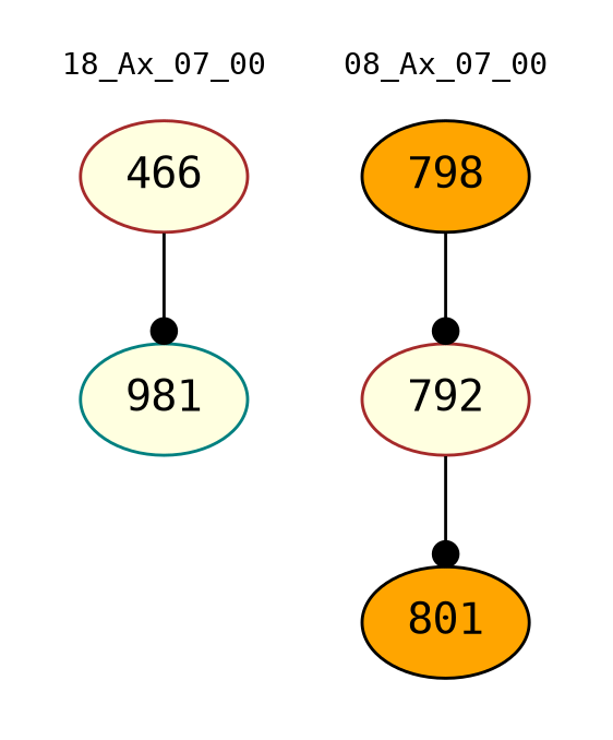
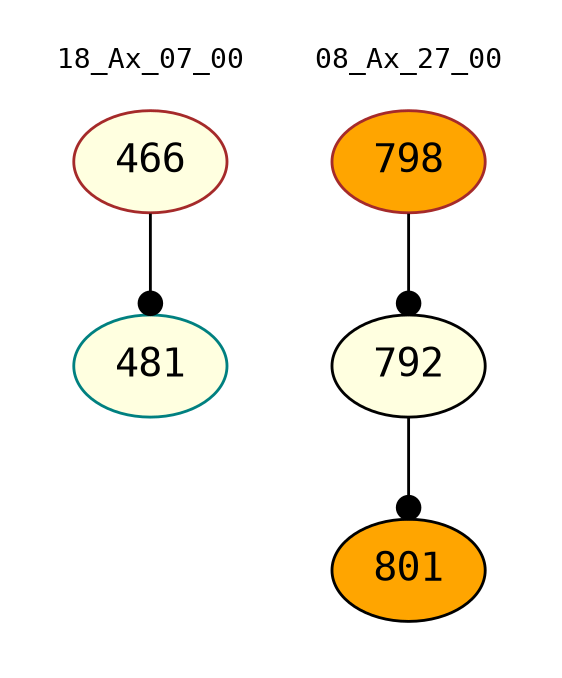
  digraph {
    fontname="DejaVu Sans Mono"
    node [color=brown fillcolor=lightyellow fontname="DejaVu Sans Mono" style=filled]
    edge [arrowhead=dot color=black fontname="DejaVu Sans Mono"]
    n1 [label=466]
-   n2 [color=teal label=981]
-   n3 [color=black fillcolor=orange label=798]
-   n4 [label=792]
+   n2 [color=teal label=481]
+   n3 [fillcolor=orange label=798]
+   n4 [color=black label=792]
    n5 [color=black fillcolor=orange label=801]
    subgraph cluster_1 {
      color=white
      fontsize=10
      label="18_Ax_07_00"
      n1
      n2
    }
    subgraph cluster_2 {
      color=white
      fontsize=10
-     label="08_Ax_07_00"
+     label="08_Ax_27_00"
      n3
      n4
      n5
    }
    n1 -> n2
    n3 -> n4
    n4 -> n5
  }
